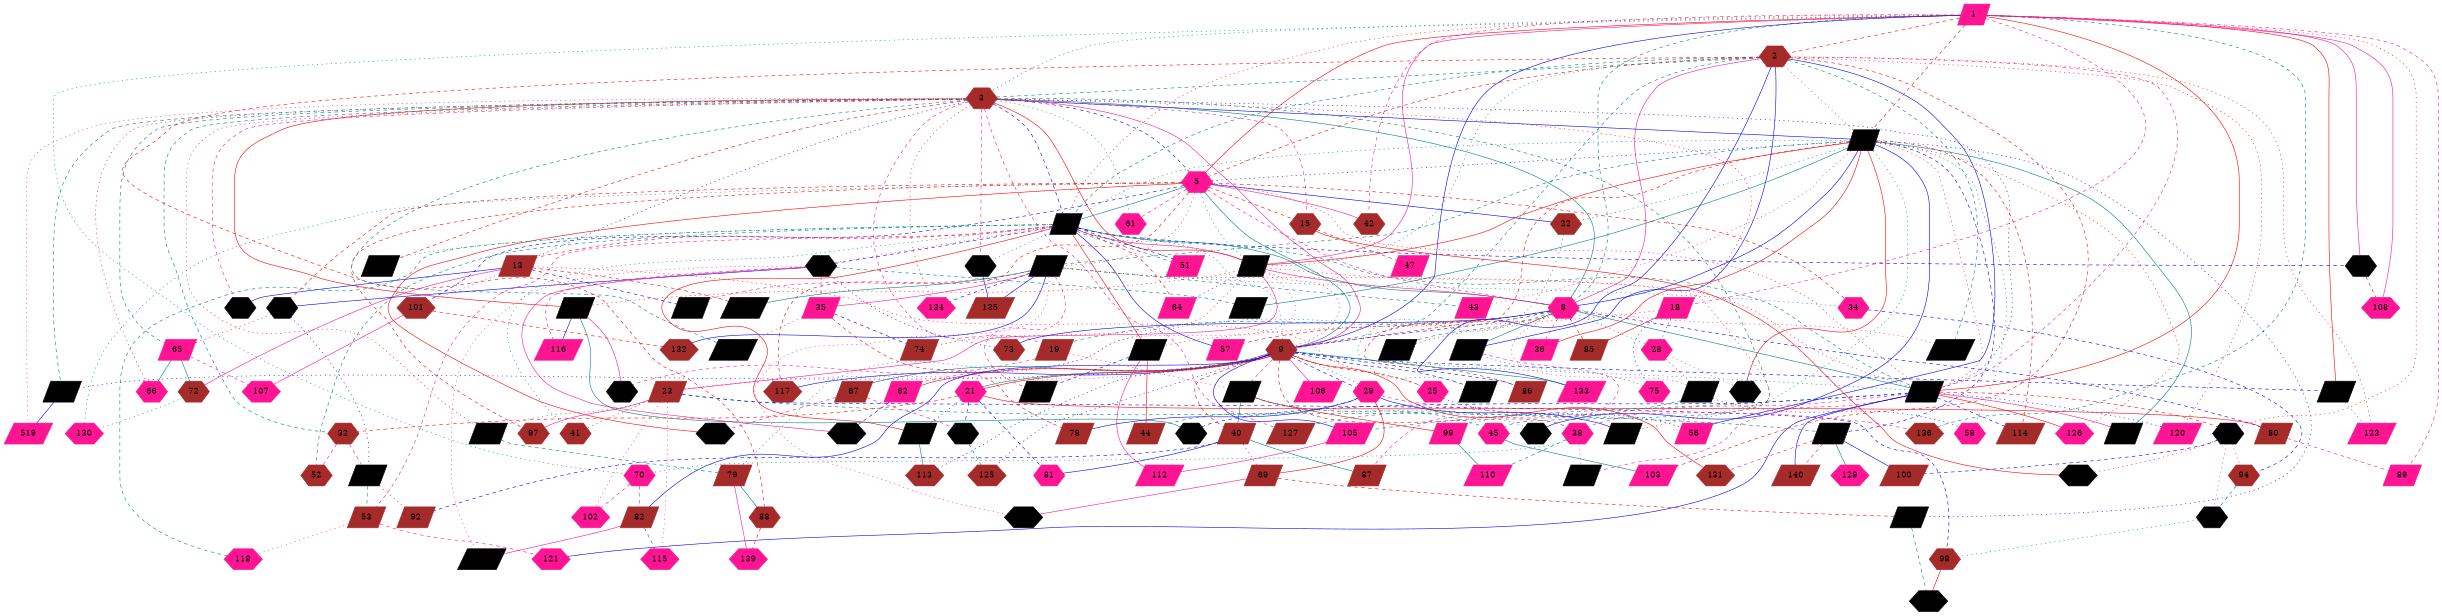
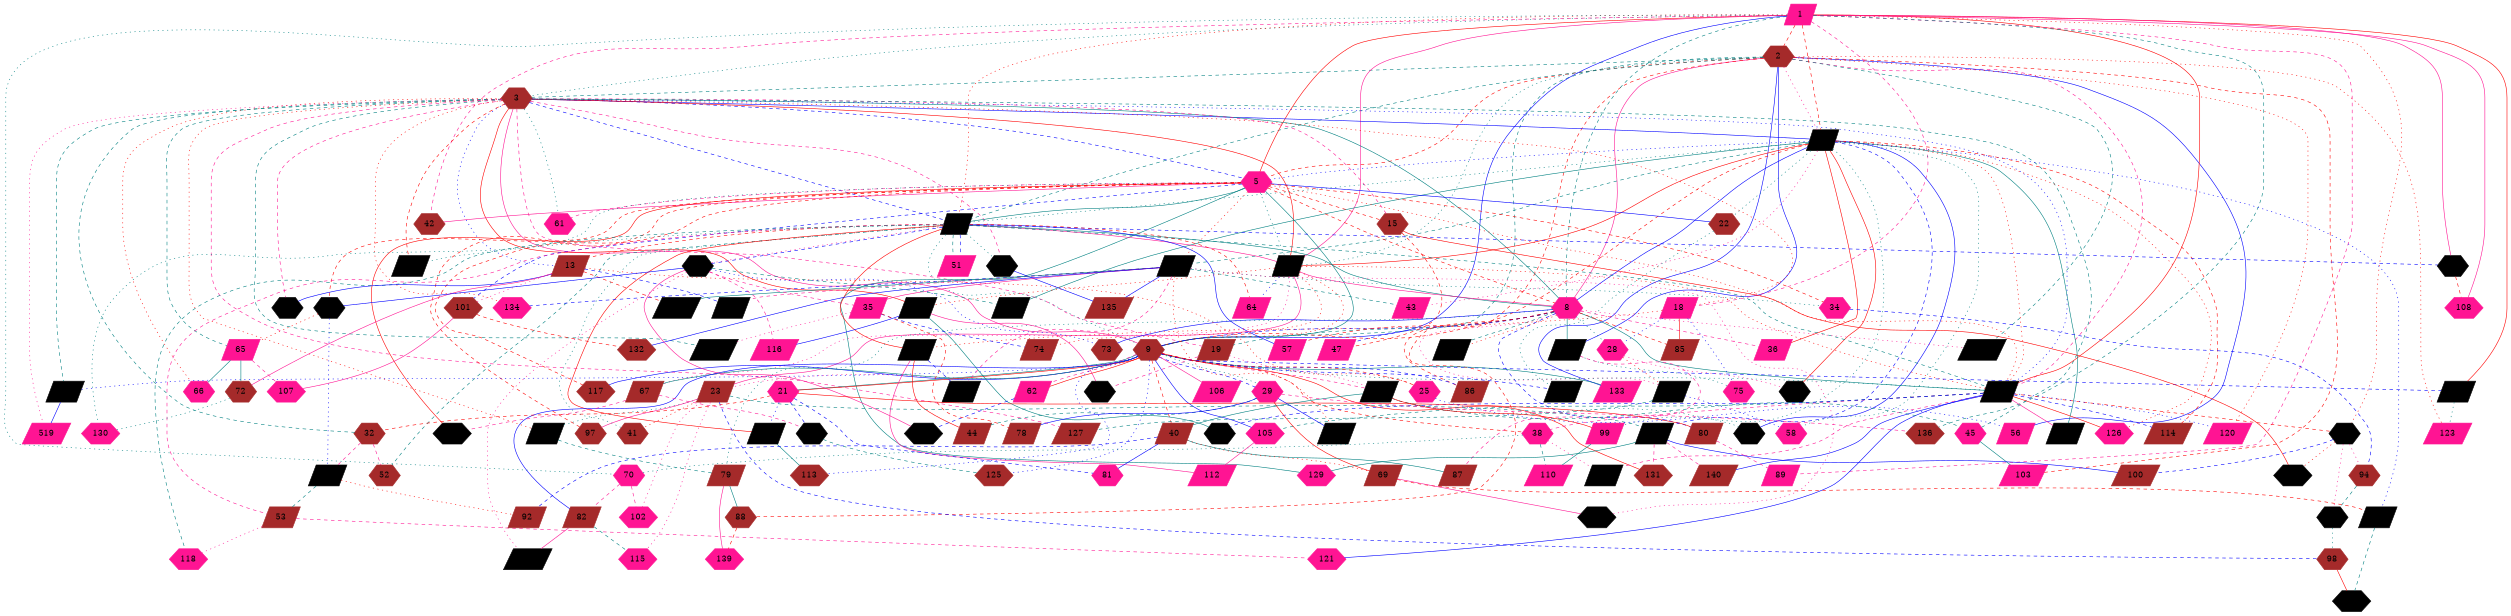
  graph {
    node [color=deeppink shape=parallelogram style=filled]
    edge [color=teal style=dashed]
    2 [color=brown shape=hexagon]
    1
    3 [color=brown shape=hexagon]
    4 [color=black]
    5 [shape=hexagon]
    6 [color=black]
    7 [color=black]
    8 [shape=hexagon]
    9 [color=brown shape=hexagon]
    10 [color=black]
    18
    33 [color=black]
    42 [color=brown shape=hexagon]
    48 [color=black shape=hexagon]
    70 [shape=hexagon]
    71 [color=black shape=hexagon]
    89
    108 [shape=hexagon]
    136 [color=brown shape=hexagon]
    56
    63 [color=black]
    88 [color=brown shape=hexagon]
    103
    111 [color=black]
    120
    123
    133
    13 [color=brown]
    15 [color=brown shape=hexagon]
    17 [color=black]
    19 [color=brown]
    31 [color=black shape=hexagon]
    32 [color=brown shape=hexagon]
    45 [shape=hexagon]
    49 [color=black shape=hexagon]
    61 [shape=hexagon]
    65
    66 [shape=hexagon]
    68 [color=black]
    83 [color=black]
    90 [color=black]
    104 [color=black]
    n43 [label=519]
    127 [color=brown]
    134 [shape=hexagon]
    11 [color=black]
    14 [color=black]
    22 [color=brown shape=hexagon]
    36
    39 [color=black shape=hexagon]
    43
    46 [color=black]
    55 [color=black shape=hexagon]
    58 [shape=hexagon]
    77 [color=black]
    84 [color=black]
    99
    114 [color=brown]
    126 [shape=hexagon]
    24 [color=black shape=hexagon]
    34 [shape=hexagon]
    97 [color=brown shape=hexagon]
    101 [color=brown shape=hexagon]
    117 [color=brown shape=hexagon]
    129 [shape=hexagon]
    130 [shape=hexagon]
    141 [color=black shape=hexagon]
    12 [color=black shape=hexagon]
    20 [color=black]
    41 [color=brown shape=hexagon]
    51
    52 [color=brown shape=hexagon]
    53 [color=brown]
    57
    64
    91 [color=black]
    118 [shape=hexagon]
    23 [color=brown]
    67 [color=brown]
    74 [color=brown]
    28 [shape=hexagon]
    47
    54 [color=black]
    73 [color=brown shape=hexagon]
    79 [color=brown]
    80 [color=brown]
    85 [color=brown]
    86 [color=brown]
    93 [color=black]
    21 [shape=hexagon]
    25 [shape=hexagon]
    26 [color=black]
    29 [shape=hexagon]
    38 [shape=hexagon]
    40 [color=brown]
    60 [color=black]
    62
    82 [color=brown]
-   105
+   105 [shape=hexagon]
    106
    113 [color=brown shape=hexagon]
    125 [color=brown shape=hexagon]
    131 [color=brown shape=hexagon]
    59 [color=black shape=hexagon]
    96 [color=black]
    121 [shape=hexagon]
    140 [color=brown]
    75 [shape=hexagon]
    102 [shape=hexagon]
    137 [color=black shape=hexagon]
    94 [color=brown shape=hexagon]
    100 [color=brown]
    95 [color=black shape=hexagon]
    87 [color=brown]
    139 [shape=hexagon]
    16 [color=black]
    109 [color=black]
    72 [color=brown shape=hexagon]
    116
    37 [color=black shape=hexagon]
    135 [color=brown]
    50 [color=black]
    107 [shape=hexagon]
    27 [color=black]
    30 [color=black]
    35
    122 [color=black shape=hexagon]
    132 [color=brown shape=hexagon]
    138 [color=black shape=hexagon]
    110
    124 [color=black]
    128 [color=black shape=hexagon]
    44 [color=brown]
    112
    98 [color=brown shape=hexagon]
    115 [shape=hexagon]
    76 [color=black shape=hexagon]
    81 [shape=hexagon]
    69 [color=brown]
    78 [color=brown]
    92 [color=brown]
    2 -- 3
    2 -- 4 [color=deeppink style=dotted]
    2 -- 5 [color=red]
    2 -- 6
    2 -- 7 [style=dotted]
    2 -- 8 [color=deeppink style=solid]
    2 -- 9
    2 -- 10 [color=deeppink]
    2 -- 56 [color=blue style=solid]
    2 -- 63 [color=blue style=solid]
    2 -- 88 [color=red]
    2 -- 103 [color=red]
    2 -- 111
    2 -- 120 [color=red style=dotted]
    2 -- 123 [color=red style=dotted]
    2 -- 133 [color=blue style=solid]
    1 -- 2 [color=red]
    1 -- 3 [style=dotted]
    1 -- 4 [color=red]
    1 -- 5 [color=red style=solid]
    1 -- 6 [color=red style=dotted]
    1 -- 7 [color=deeppink style=solid]
    1 -- 8
    1 -- 9 [color=blue style=solid]
    1 -- 10 [color=red style=solid]
    1 -- 18 [color=deeppink]
    1 -- 33 [color=red style=solid]
    1 -- 42 [color=deeppink]
    1 -- 48 [color=deeppink style=solid]
    1 -- 70 [style=dotted]
    1 -- 71 [color=red style=dotted]
    1 -- 89 [color=deeppink]
    1 -- 108 [color=deeppink style=solid]
    1 -- 136
    3 -- 4 [color=blue style=solid]
    3 -- 5 [color=blue]
    3 -- 6 [color=blue]
    3 -- 7 [color=red style=solid]
    3 -- 8 [style=solid]
    3 -- 9 [color=deeppink style=solid]
    3 -- 10 [color=blue style=dotted]
    3 -- 18 [color=red style=dotted]
    3 -- 13 [color=blue style=dotted]
    3 -- 15 [color=deeppink]
    3 -- 17 [color=red style=solid]
    3 -- 19 [color=deeppink]
    3 -- 31 [color=deeppink]
    3 -- 32
    3 -- 45
    3 -- 49 [color=deeppink]
    3 -- 61 [style=dotted]
    3 -- 65
    3 -- 66 [color=red style=dotted]
    3 -- 68 [color=red style=dotted]
    3 -- 83 [color=red]
    3 -- 90
    3 -- 104
    3 -- n43 [color=deeppink style=dotted]
    3 -- 127 [color=deeppink]
    3 -- 134 [color=red style=dotted]
    4 -- 5 [color=blue style=dotted]
    4 -- 6 [style=dotted]
    4 -- 7 [color=red style=solid]
    4 -- 8 [color=blue style=solid]
    4 -- 9 [color=red]
    4 -- 10 [color=red style=dotted]
    4 -- 11
    4 -- 14 [style=solid]
    4 -- 22 [style=dotted]
    4 -- 36 [color=red style=solid]
    4 -- 39 [color=red style=solid]
    4 -- 43 [color=deeppink style=dotted]
    4 -- 46 [color=blue]
    4 -- 55 [color=blue style=solid]
    4 -- 58 [style=dotted]
    4 -- 77 [style=solid]
    4 -- 84 [color=blue style=dotted]
    4 -- 99 [style=dotted]
    4 -- 114 [color=red]
    4 -- 126 [color=red style=dotted]
    5 -- 6 [style=solid]
    5 -- 7 [style=dotted]
-   5 -- 8 [color=deeppink]
+   5 -- 8 [color=red]
    5 -- 9 [style=solid]
    5 -- 10 [color=red style=dotted]
    5 -- 42 [color=deeppink style=solid]
    5 -- 15 [color=red]
    5 -- 61 [color=deeppink]
    5 -- 11 [color=red style=dotted]
    5 -- 22 [color=blue style=solid]
    5 -- 24 [color=red]
    5 -- 34 [color=red]
    5 -- 97 [color=red]
    5 -- 101 [color=blue]
    5 -- 117 [color=red]
+   5 -- 129 [style=solid]
    5 -- 130 [style=dotted]
    5 -- 141 [color=red style=solid]
    6 -- 7 [color=deeppink style=solid]
    6 -- 8 [style=solid]
    6 -- 9 [style=dotted]
    6 -- 10
    6 -- 48 [color=blue]
    6 -- 13 [color=red]
    6 -- 31 [style=dotted]
    6 -- 83 [style=dotted]
    6 -- 12 [color=deeppink style=dotted]
    6 -- 12 [color=blue]
    6 -- 20 [color=red style=solid]
    6 -- 41 [style=dotted]
    6 -- 51
    6 -- 51 [color=blue]
    6 -- 52
    6 -- 53 [color=deeppink]
    6 -- 57 [color=blue style=solid]
    6 -- 64 [color=red]
    6 -- 91 [color=red style=solid]
    6 -- 118
    7 -- 8 [color=deeppink style=solid]
    7 -- 9 [color=red style=dotted]
    7 -- 10 [color=red style=dotted]
    7 -- 17 [color=red style=dotted]
    7 -- 64 [color=blue style=dotted]
    7 -- 23 [color=deeppink style=solid]
    7 -- 67 [color=deeppink style=dotted]
    7 -- 74 [color=red style=dotted]
    8 -- 9 [color=blue]
    8 -- 10 [style=solid]
    8 -- 63 [style=solid]
    8 -- 111 [color=deeppink style=dotted]
    8 -- 19
    8 -- 36 [color=deeppink]
    8 -- 57 [color=red]
    8 -- 28 [style=dotted]
+   8 -- 47 [color=blue]
    8 -- 54 [color=deeppink style=dotted]
    8 -- 73 [color=blue style=solid]
    8 -- 79 [style=dotted]
    8 -- 80 [color=blue]
    8 -- 85 [color=red]
    8 -- 86 [color=red]
    8 -- 93
    8 -- 93 [color=red style=dotted]
    9 -- 10 [style=dotted]
    9 -- 33 [color=blue]
    9 -- 133 [style=solid]
    9 -- 90 [color=blue style=dotted]
    9 -- 117 [color=blue style=solid]
    9 -- 23 [color=deeppink style=dotted]
    9 -- 67 [style=solid]
    9 -- 86 [color=blue]
    9 -- 21 [style=solid]
    9 -- 21 [color=red style=solid]
    9 -- 25 [color=red]
    9 -- 26 [color=deeppink]
    9 -- 29 [color=blue]
    9 -- 29 [style=dotted]
    9 -- 38 [color=red]
    9 -- 40 [color=red]
    9 -- 60 [color=blue]
    9 -- 62 [color=deeppink]
    9 -- 62 [color=red style=solid]
    9 -- 82 [color=blue style=solid]
    9 -- 105 [color=blue style=solid]
    9 -- 106 [color=deeppink style=solid]
    9 -- 113 [color=blue style=dotted]
    9 -- 125 [color=blue style=dotted]
    9 -- 131 [color=red style=solid]
    10 -- 71 [color=red]
    10 -- 120 [color=blue style=dotted]
    10 -- 77 [color=deeppink style=solid]
    10 -- 114 [color=blue]
    10 -- 126 [color=red style=solid]
    10 -- 38 [color=deeppink]
    10 -- 105
    10 -- 59 [color=blue]
    10 -- 96 [color=deeppink]
    10 -- 121 [color=blue style=solid]
    10 -- 140 [color=blue style=solid]
    18 -- 20 [color=red style=dotted]
    18 -- 28 [color=blue style=dotted]
    18 -- 85 [color=red style=solid]
    18 -- 75 [color=blue style=dotted]
    33 -- 123 [style=dotted]
    48 -- 108 [color=red]
    70 -- 82 [color=deeppink]
    70 -- 102 [color=deeppink]
    71 -- 137 [color=red style=dotted]
    71 -- 94 [color=deeppink style=dotted]
    71 -- 100 [color=blue]
    71 -- 95 [color=deeppink style=dotted]
    63 -- 75 [style=dotted]
    63 -- 87 [color=deeppink]
    88 -- 139 [color=red]
    13 -- 49 [color=blue style=solid]
    13 -- 101 [color=deeppink style=dotted]
    13 -- 25 [color=red style=dotted]
    13 -- 16 [color=blue]
    13 -- 109 [color=red]
    13 -- 72 [color=deeppink style=solid]
    15 -- 47 [color=red]
    15 -- 137 [color=red style=solid]
    17 -- 59 [style=solid]
    17 -- 116 [color=blue style=solid]
    17 -- 37 [color=deeppink style=solid]
    19 -- 26 [color=deeppink style=dotted]
    19 -- 37 [color=deeppink]
    31 -- 135 [color=blue style=solid]
    32 -- 52 [color=deeppink]
    32 -- 50 [color=deeppink]
    45 -- 103 [style=solid]
    65 -- 66 [style=solid]
    65 -- 72 [style=solid]
    65 -- 107 [color=deeppink]
    68 -- 79
    90 -- n43 [color=blue style=solid]
    11 -- 134 [color=blue]
    11 -- 43
    11 -- 34 [style=dotted]
    11 -- 16 [color=deeppink]
    11 -- 109 [style=solid]
    11 -- 135 [color=blue style=solid]
    11 -- 27 [color=deeppink]
    11 -- 30 [color=red style=dotted]
    11 -- 35 [color=deeppink style=solid]
    11 -- 122 [color=deeppink style=dotted]
    11 -- 132 [color=blue style=solid]
    22 -- 60 [style=dotted]
    46 -- 129 [style=solid]
    46 -- 131 [color=deeppink]
    46 -- 140 [color=deeppink]
    46 -- 100 [color=blue style=solid]
    84 -- 138
    99 -- 110 [style=solid]
    24 -- 65 [color=red style=dotted]
    24 -- 50 [color=blue style=dotted]
    34 -- 94 [color=blue]
    101 -- 107 [color=deeppink style=solid]
    101 -- 132 [color=red]
    12 -- 14
    12 -- 24 [color=blue style=solid]
    12 -- 73 [color=blue style=dotted]
    12 -- 116 [color=deeppink]
    12 -- 35 [color=deeppink]
    12 -- 124 [color=deeppink style=dotted]
    12 -- 128 [color=deeppink style=solid]
    20 -- 27 [color=blue]
    20 -- 44 [color=red style=solid]
    20 -- 112 [color=deeppink style=solid]
    53 -- 118 [color=deeppink style=dotted]
    53 -- 121 [color=deeppink]
    91 -- 113 [style=solid]
    23 -- 68 [style=dotted]
    23 -- 46
    23 -- 97 [color=deeppink style=solid]
    23 -- 41 [color=red style=dotted]
    23 -- 102 [color=deeppink style=dotted]
    23 -- 98 [color=blue]
    23 -- 115 [color=deeppink style=dotted]
    67 -- 141 [color=deeppink]
    67 -- 76 [color=deeppink]
    28 -- 39 [color=deeppink style=dotted]
    28 -- 54 [color=red style=dotted]
    54 -- 127
    54 -- 58 [color=blue style=dotted]
    79 -- 88 [style=solid]
    79 -- 139 [color=deeppink style=solid]
    80 -- 89 [color=deeppink]
    21 -- 32 [color=red]
    21 -- 91 [color=blue style=dotted]
    21 -- 80 [color=red style=solid]
    21 -- 76 [color=blue]
    21 -- 81 [color=blue]
    25 -- 56 [color=blue style=dotted]
    26 -- 45
    26 -- 55 [style=dotted]
    26 -- 99 [color=red style=solid]
    26 -- 40 [style=solid]
    29 -- 136 [color=deeppink]
    29 -- 30 [color=blue style=solid]
    29 -- 44
    29 -- 69 [color=red style=solid]
    29 -- 78 [color=blue style=solid]
    38 -- 70 [style=dotted]
    38 -- 96 [color=deeppink style=dotted]
    38 -- 110
    40 -- 87 [style=solid]
    40 -- 81 [color=blue style=solid]
    40 -- 69 [color=red style=dotted]
    40 -- 92 [color=blue]
    62 -- 128 [color=blue]
    82 -- 124 [color=deeppink style=solid]
    82 -- 115
    105 -- 112 [color=deeppink style=solid]
    94 -- 95
    95 -- 98 [style=dotted]
    72 -- 130 [style=dotted]
    50 -- 53
    50 -- 92 [color=red style=dotted]
    35 -- 104 [color=deeppink style=dotted]
    35 -- 74 [color=blue]
    35 -- 78 [color=red]
    98 -- 138 [color=red style=solid]
    76 -- 125
    69 -- 84 [color=red]
    69 -- 122 [color=deeppink style=solid]
  }
